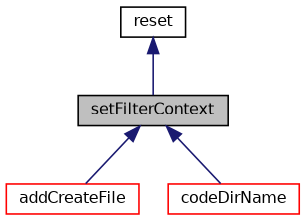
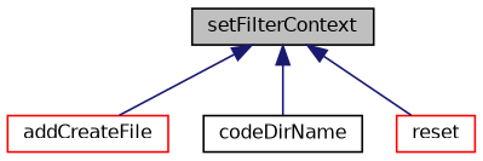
  digraph {
    rankdir=TB
    node [color=black fontname=Helvetica fontsize=10 shape=record]
    edge [color=midnightblue dir=back fontname=Helvetica fontsize=10 labelfontname=Helvetica labelfontsize=10 style=solid]
    n1 [fillcolor=grey75 fontcolor=black height=0.2 label=setFilterContext style=filled width=0.4]
    n2 [color=red height=0.2 label=addCreateFile width=0.4]
-   n3 [color=red height=0.2 label=codeDirName width=0.4]
-   n4 [height=0.2 label=reset width=0.4]
+   n3 [height=0.2 label=codeDirName width=0.4]
+   n4 [color=red height=0.2 label=reset width=0.4]
    n1 -> n2
    n1 -> n3
-   n4 -> n1
+   n1 -> n4
  }
